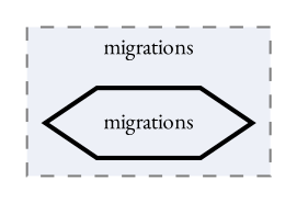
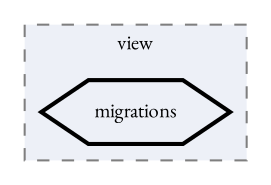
  digraph {
    compound=true
    fontname="EB Garamond"
    n1 [color=black fillcolor="#edf0f7" fontname="EB Garamond" fontsize=10 height=0.2 label=migrations shape=hexagon style="filled,bold" width=0.4]
    subgraph cluster_1 {
      bgcolor="#edf0f7"
      fontsize=10
-     label=migrations
+     label=view
      pencolor=grey50
      style="filled,dashed"
      n1
    }
  }
